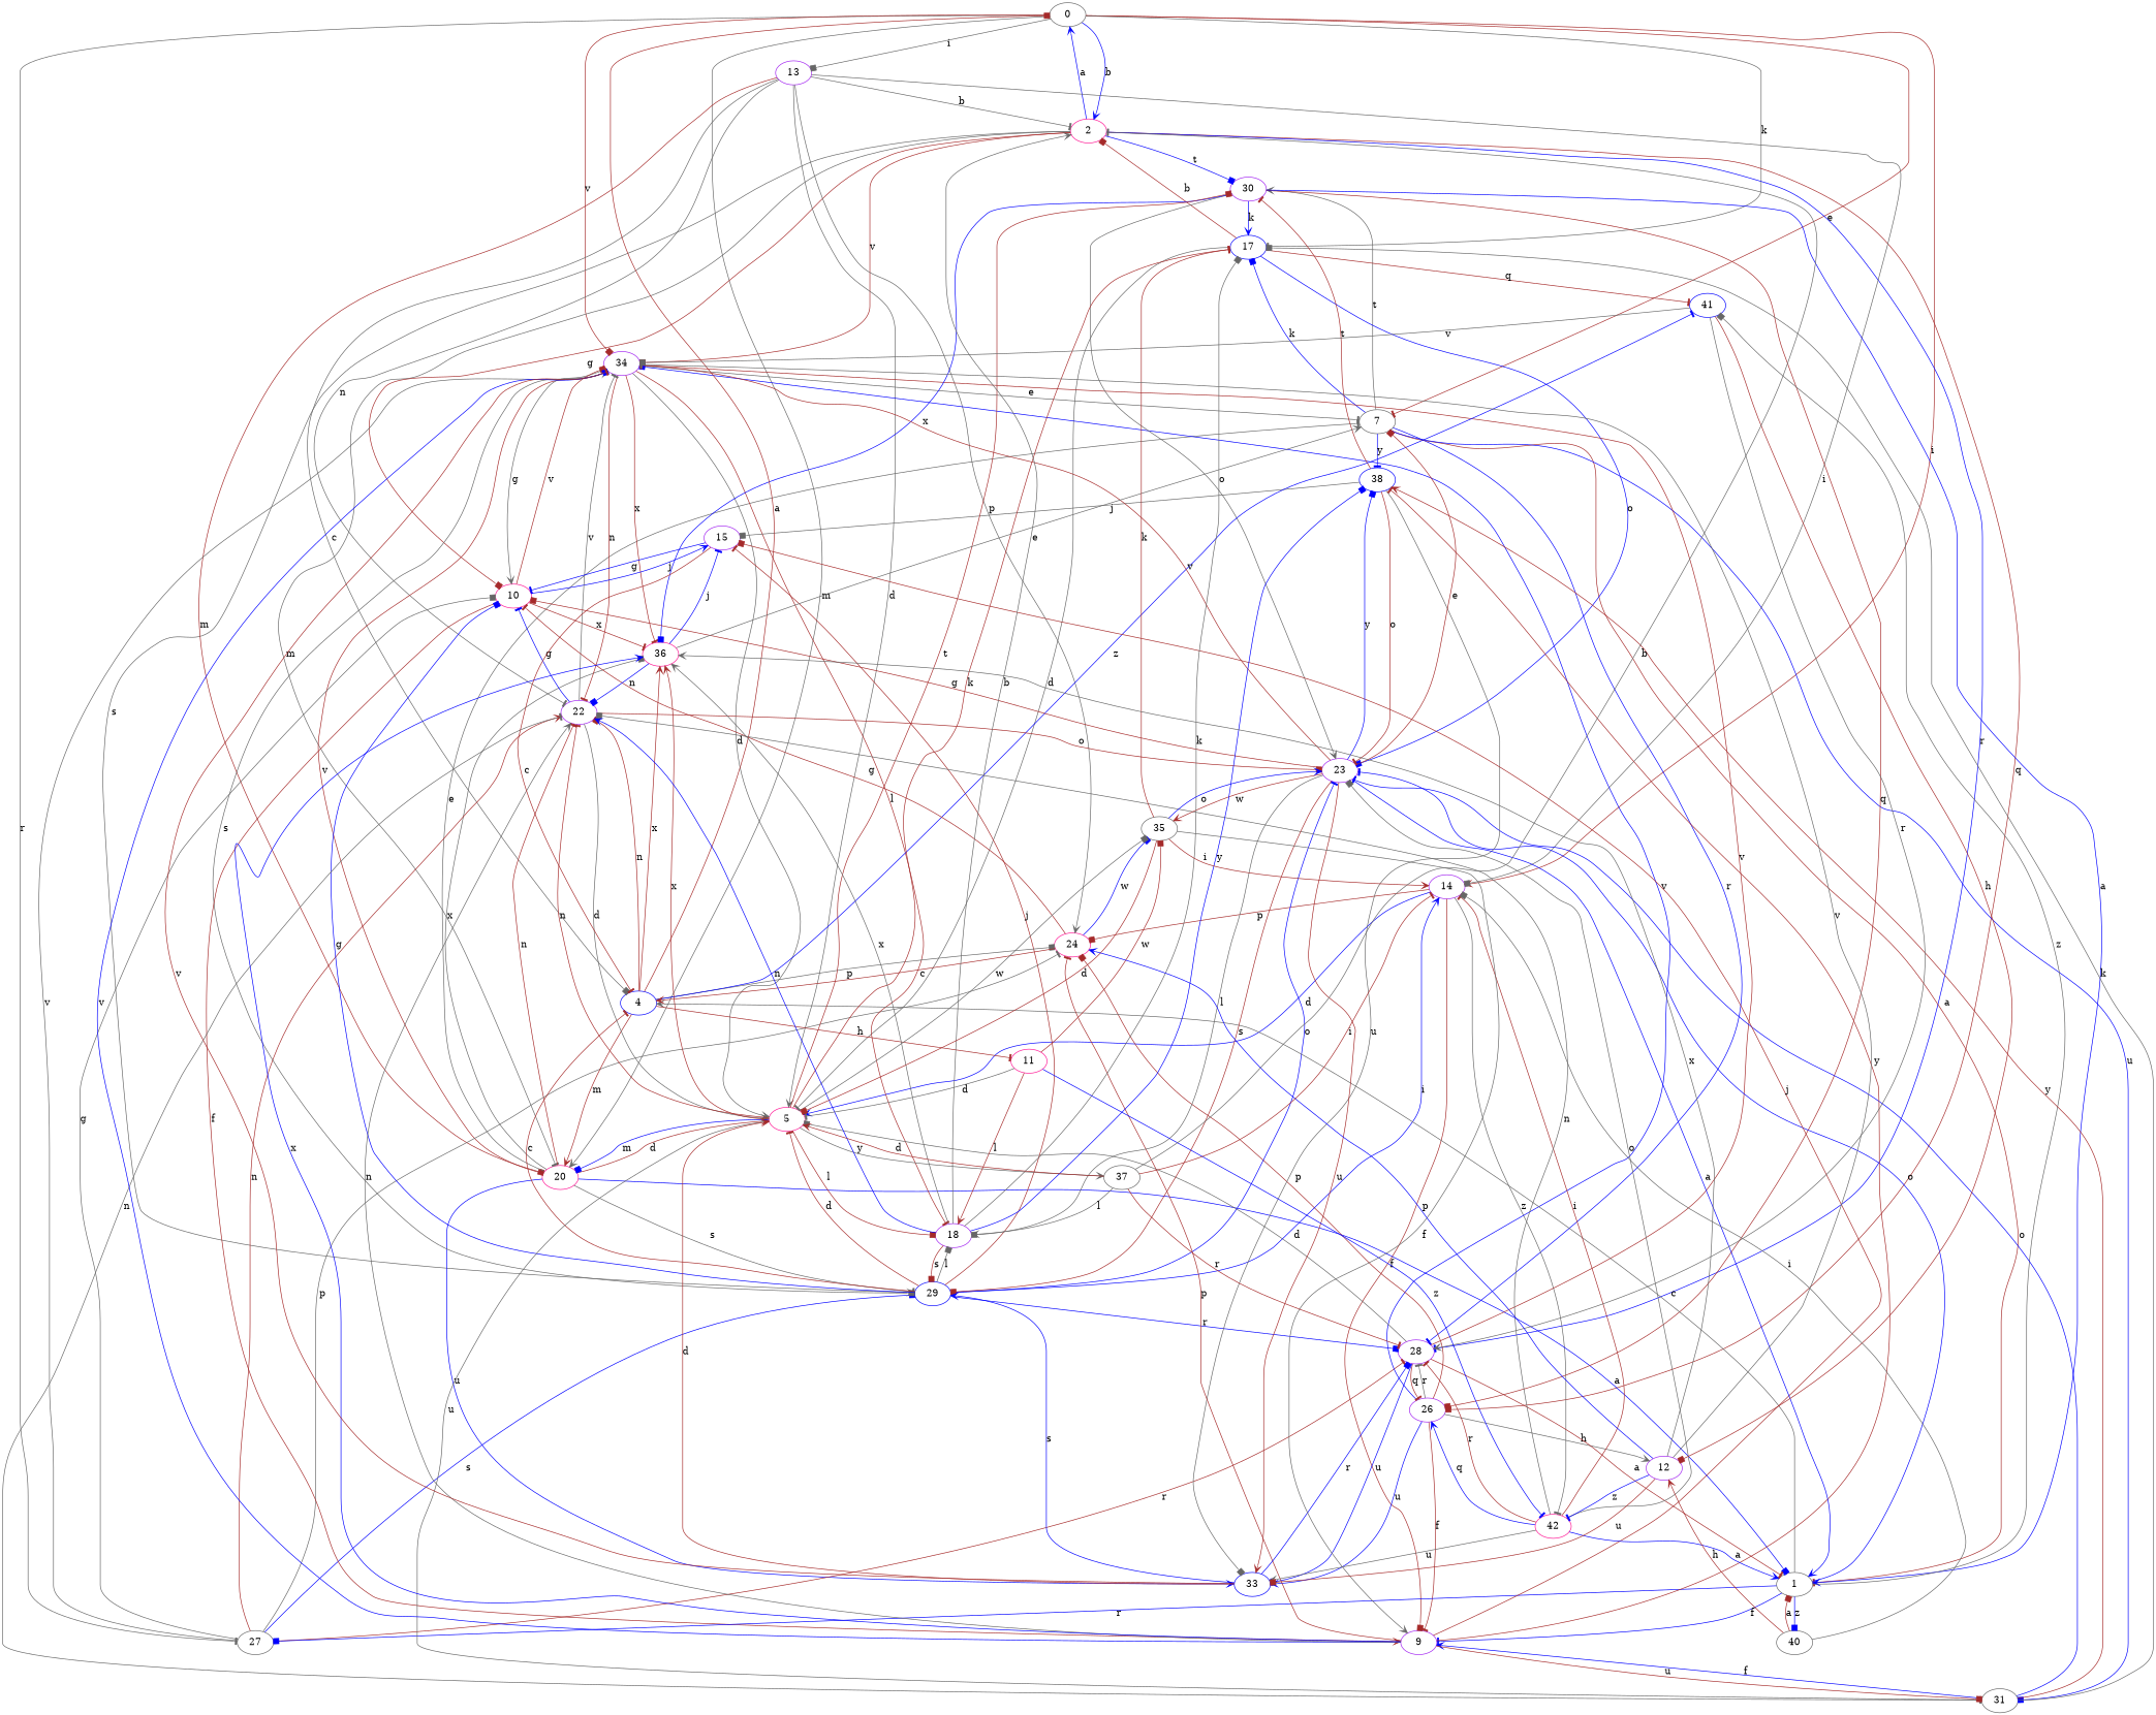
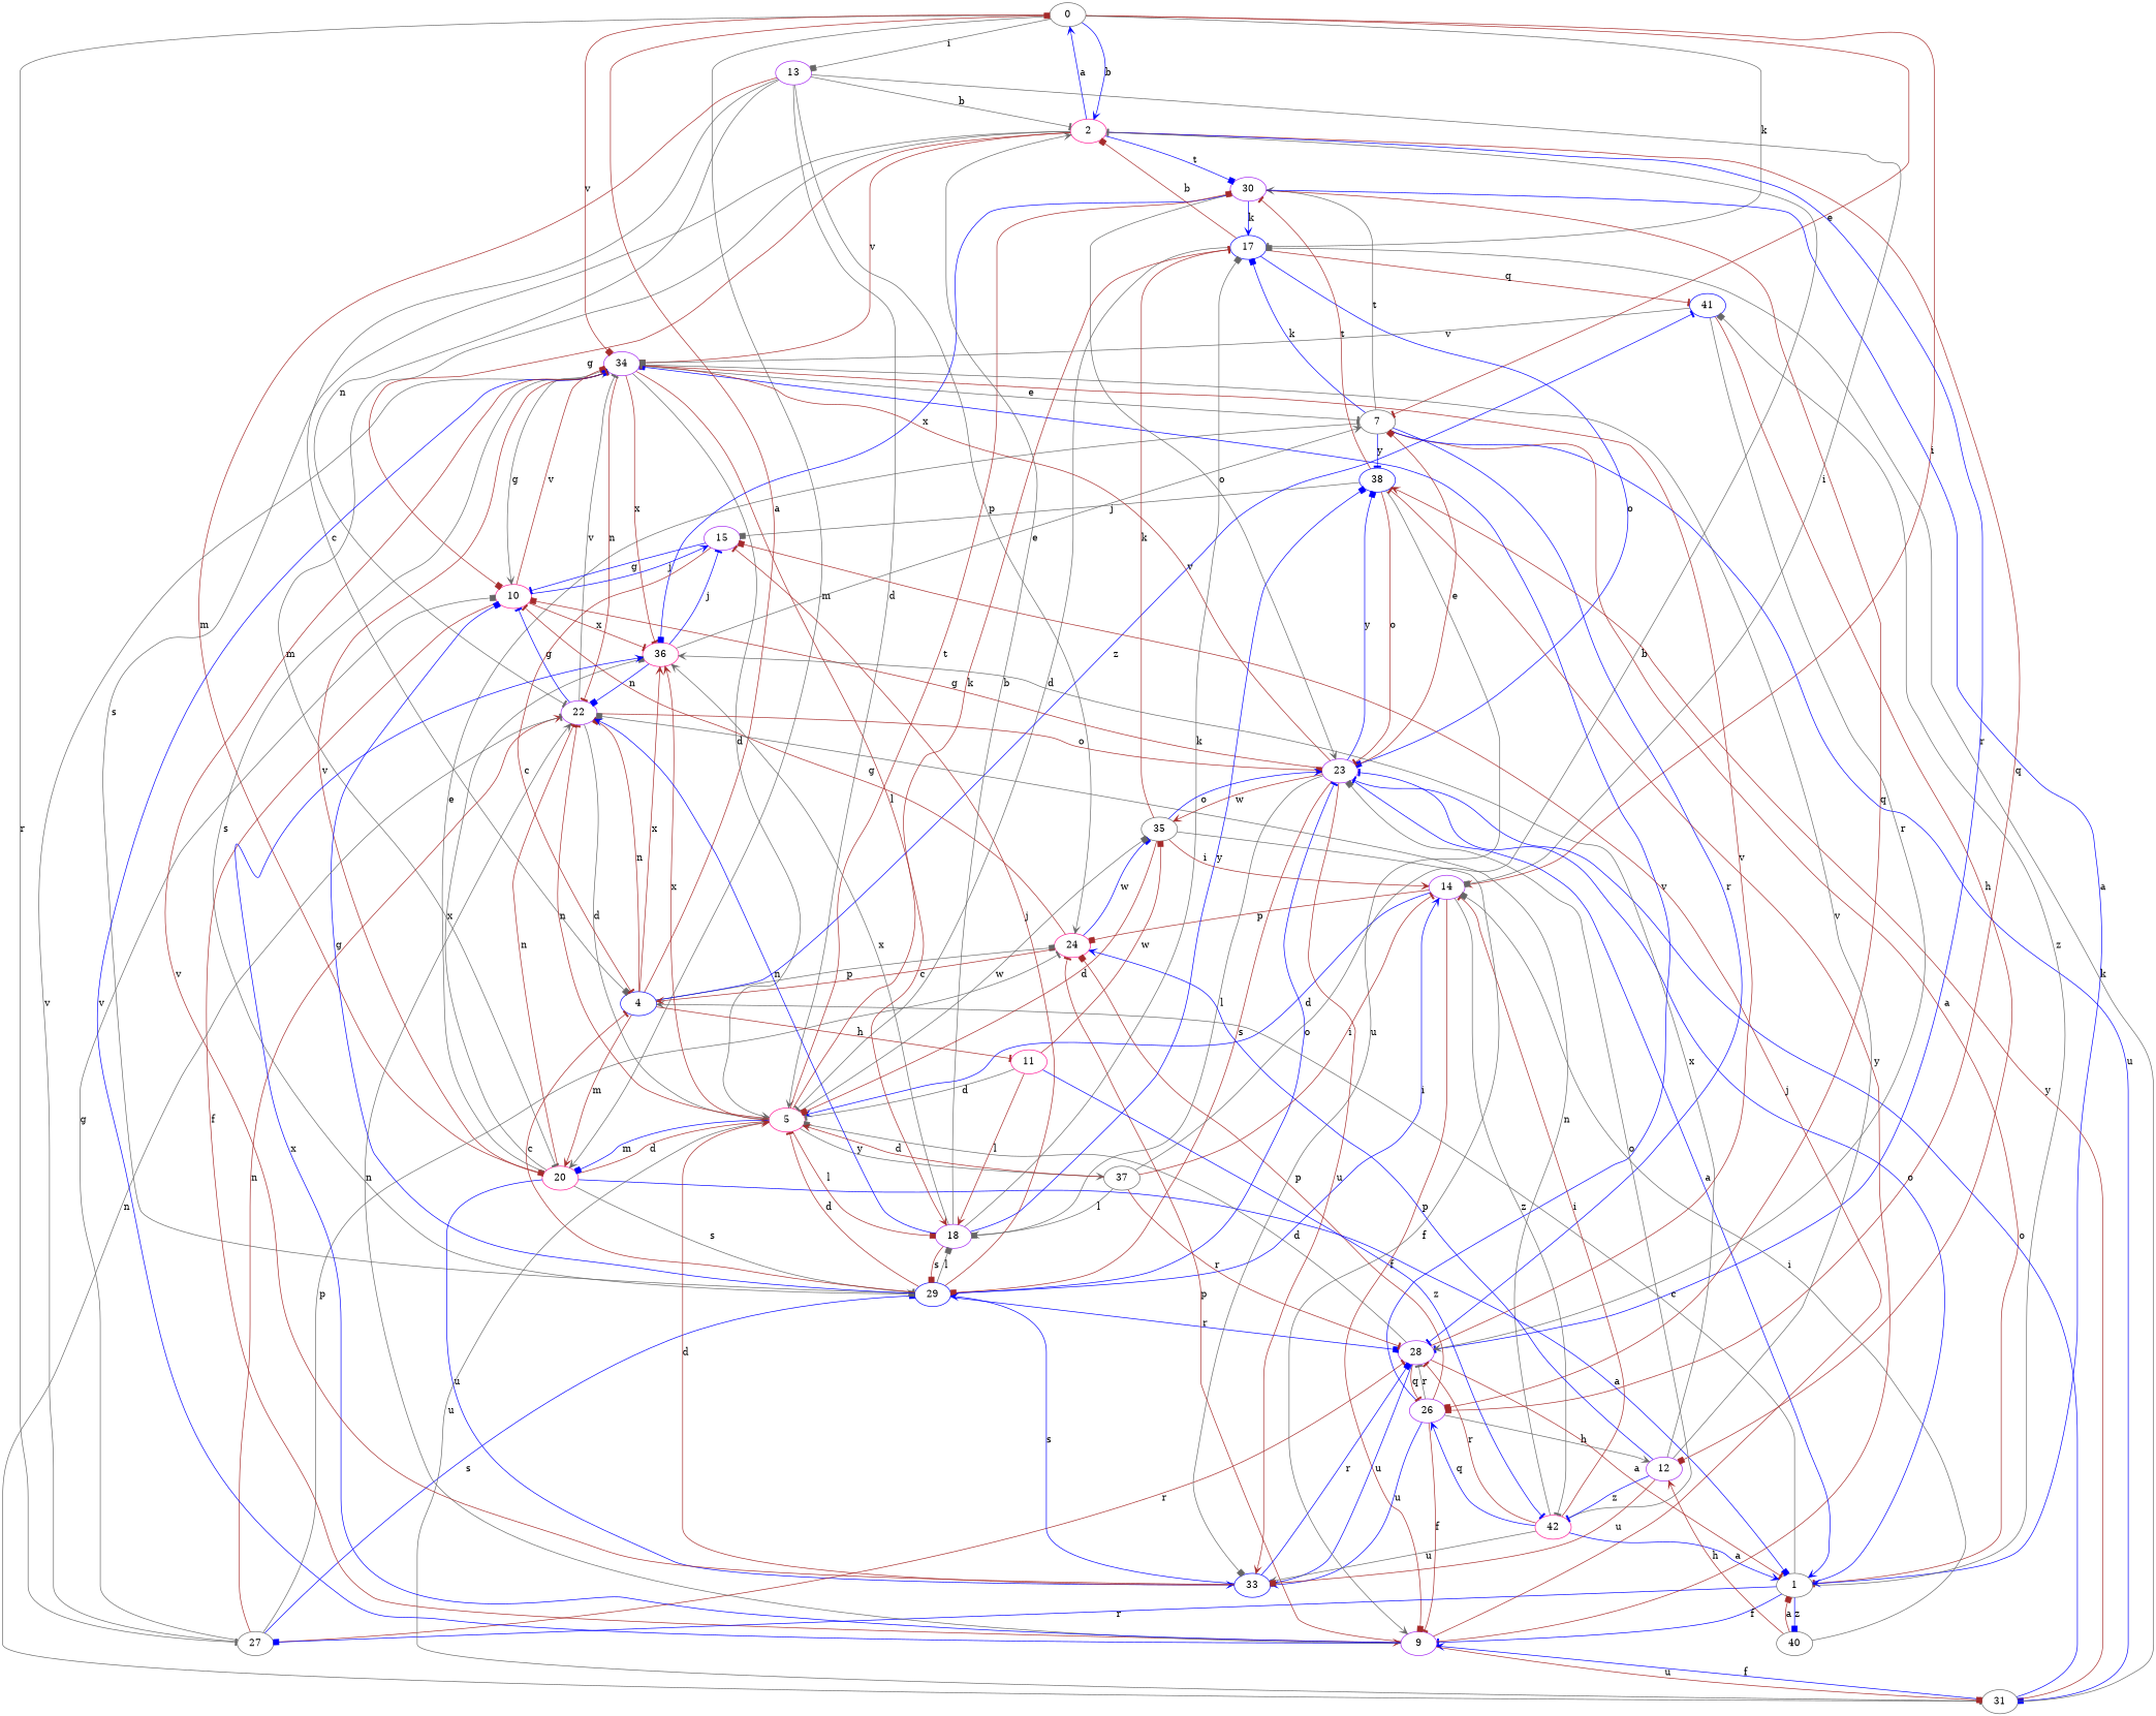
  strict digraph {
    node [color=purple]
    edge [arrowhead=box color=brown]
    0 [color=gray40]
    2 [color=deeppink]
    7 [color=gray40]
    13
    14
    17 [color=blue]
    20 [color=deeppink]
    27 [color=gray40]
    34
    10 [color=deeppink]
    26
    28
    29 [color=blue]
    30
    1 [color=gray40]
    31 [color=gray40]
    38 [color=blue]
    4 [color=blue]
    22
    24 [color=deeppink]
    5 [color=deeppink]
    9
    42 [color=deeppink]
    23
    41 [color=blue]
    36 [color=deeppink]
    n27 [color=blue label=33]
    18
    40 [color=gray40]
    11 [color=deeppink]
    15
    35 [color=gray40]
    12
    37 [color=gray40]
    0 -> 2 [arrowhead=vee color=blue label=b]
    0 -> 7 [arrowhead=tee label=e]
    0 -> 13 [color=gray40 label=i]
    0 -> 14 [arrowhead=vee label=i]
    0 -> 17 [arrowhead=tee color=gray40 label=k]
    0 -> 20 [arrowhead=vee color=gray40 label=m]
    0 -> 27 [arrowhead=tee color=gray40 label=r]
    0 -> 34 [label=v]
    2 -> 0 [arrowhead=vee color=blue label=a]
    2 -> 20 [arrowhead=tee color=gray40 label=m]
    2 -> 34 [label=v]
    2 -> 10 [label=g]
    2 -> 26 [label=q]
    2 -> 28 [arrowhead=tee color=blue label=r]
    2 -> 29 [arrowhead=vee color=gray40 label=s]
    2 -> 30 [color=blue label=t]
    7 -> 17 [color=blue label=k]
    7 -> 28 [arrowhead=tee color=blue label=r]
    7 -> 30 [arrowhead=vee color=gray40 label=t]
    7 -> 1 [arrowhead=tee label=a]
    7 -> 31 [color=blue label=u]
    7 -> 38 [arrowhead=tee color=blue label=y]
    13 -> 2 [arrowhead=tee color=gray40 label=b]
    13 -> 14 [color=gray40 label=i]
    13 -> 20 [label=m]
    13 -> 4 [color=gray40 label=c]
    13 -> 22 [arrowhead=tee color=gray40 label=n]
    13 -> 24 [arrowhead=vee color=gray40 label=p]
    13 -> 5 [arrowhead=vee color=gray40 label=d]
    14 -> 24 [label=p]
    14 -> 5 [arrowhead=vee color=blue label=d]
    14 -> 9 [label=f]
    14 -> 42 [arrowhead=tee color=gray40 label=z]
    17 -> 2 [label=b]
    17 -> 5 [arrowhead=tee color=gray40 label=d]
    17 -> 23 [color=blue label=o]
    17 -> 41 [arrowhead=tee label=q]
    20 -> 7 [arrowhead=tee color=gray40 label=e]
    20 -> 34 [arrowhead=tee label=v]
    20 -> 29 [arrowhead=tee color=gray40 label=s]
    20 -> 1 [color=blue label=a]
    20 -> 22 [arrowhead=tee label=n]
    20 -> 5 [arrowhead=vee label=d]
    20 -> 36 [color=gray40 label=x]
    20 -> n27 [arrowhead=vee color=blue label=u]
    27 -> 34 [arrowhead=vee color=gray40 label=v]
    27 -> 10 [color=gray40 label=g]
    27 -> 28 [arrowhead=tee label=r]
    27 -> 29 [color=blue label=s]
    27 -> 22 [arrowhead=vee label=n]
    27 -> 24 [arrowhead=tee color=gray40 label=p]
    34 -> 7 [arrowhead=tee color=gray40 label=e]
    34 -> 10 [arrowhead=vee color=gray40 label=g]
    34 -> 29 [color=gray40 label=s]
    34 -> 22 [arrowhead=tee label=n]
    34 -> 5 [arrowhead=vee color=gray40 label=d]
    34 -> 36 [arrowhead=tee label=x]
-   34 -> 18 [arrowhead=tee label=l]
+   34 -> 18 [arrowhead=vee label=l]
    10 -> 34 [label=v]
    10 -> 9 [arrowhead=vee label=f]
    10 -> 36 [arrowhead=tee label=x]
    10 -> 15 [arrowhead=vee color=blue label=j]
    26 -> 34 [color=blue label=v]
    26 -> 28 [arrowhead=tee color=gray40 label=r]
    26 -> 24 [label=p]
    26 -> 9 [arrowhead=tee label=f]
    26 -> n27 [arrowhead=vee color=blue label=u]
    26 -> 12 [arrowhead=vee color=gray40 label=h]
    28 -> 34 [arrowhead=tee label=v]
    28 -> 26 [arrowhead=tee label=q]
    28 -> 1 [arrowhead=tee label=a]
    28 -> 5 [color=gray40 label=d]
    28 -> n27 [arrowhead=tee color=blue label=u]
    29 -> 14 [arrowhead=vee color=blue label=i]
    29 -> 10 [color=blue label=g]
    29 -> 28 [color=blue label=r]
    29 -> 4 [arrowhead=tee label=c]
    29 -> 5 [arrowhead=tee label=d]
    29 -> 23 [arrowhead=tee color=blue label=o]
    29 -> 18 [color=gray40 label=l]
    29 -> 15 [arrowhead=tee label=j]
    30 -> 17 [arrowhead=vee color=blue label=k]
    30 -> 26 [label=q]
    30 -> 1 [arrowhead=vee color=blue label=a]
    30 -> 23 [arrowhead=vee color=gray40 label=o]
    30 -> 36 [color=blue label=x]
    1 -> 27 [color=blue label=r]
    1 -> 4 [arrowhead=vee color=gray40 label=c]
    1 -> 9 [arrowhead=tee color=blue label=f]
    1 -> 23 [arrowhead=tee color=blue label=o]
    1 -> 41 [color=gray40 label=z]
    1 -> 40 [color=blue label=z]
    31 -> 17 [color=gray40 label=k]
    31 -> 38 [arrowhead=vee label=y]
    31 -> 22 [arrowhead=tee color=gray40 label=n]
    31 -> 9 [arrowhead=vee color=blue label=f]
    31 -> 23 [arrowhead=tee color=blue label=o]
    38 -> 30 [arrowhead=tee label=t]
    38 -> 23 [arrowhead=tee label=o]
    38 -> n27 [color=gray40 label=u]
    38 -> 15 [color=gray40 label=j]
    4 -> 0 [label=a]
    4 -> 20 [arrowhead=vee label=m]
    4 -> 22 [label=n]
    4 -> 24 [color=gray40 label=p]
    4 -> 41 [arrowhead=tee color=blue label=z]
    4 -> 36 [arrowhead=vee label=x]
    4 -> 11 [arrowhead=tee label=h]
    22 -> 34 [arrowhead=tee color=gray40 label=v]
    22 -> 10 [arrowhead=tee color=blue label=g]
    22 -> 5 [arrowhead=vee color=gray40 label=d]
    22 -> 23 [label=o]
    24 -> 10 [arrowhead=tee label=g]
    24 -> 4 [arrowhead=vee label=c]
    24 -> 35 [color=blue label=w]
    5 -> 17 [arrowhead=tee label=k]
    5 -> 20 [color=blue label=m]
    5 -> 30 [label=t]
    5 -> 31 [arrowhead=tee color=gray40 label=u]
    5 -> 22 [arrowhead=tee label=n]
    5 -> 36 [arrowhead=vee label=x]
    5 -> 18 [label=l]
    5 -> 35 [color=gray40 label=w]
    5 -> 37 [arrowhead=vee color=gray40 label=y]
    9 -> 34 [color=blue label=v]
    9 -> 31 [label=u]
    9 -> 38 [arrowhead=tee label=y]
    9 -> 22 [arrowhead=vee color=gray40 label=n]
    9 -> 24 [arrowhead=tee label=p]
    9 -> 36 [arrowhead=vee color=blue label=x]
    9 -> 15 [label=j]
    42 -> 14 [arrowhead=tee label=i]
    42 -> 26 [arrowhead=vee color=blue label=q]
    42 -> 28 [arrowhead=tee label=r]
    42 -> 1 [arrowhead=vee color=blue label=a]
    42 -> 22 [color=gray40 label=n]
    42 -> 23 [color=gray40 label=o]
    42 -> n27 [arrowhead=vee color=gray40 label=u]
    23 -> 7 [label=e]
    23 -> 34 [arrowhead=tee label=v]
    23 -> 10 [label=g]
    23 -> 29 [label=s]
    23 -> 1 [arrowhead=vee color=blue label=a]
    23 -> 38 [color=blue label=y]
    23 -> n27 [arrowhead=vee label=u]
    23 -> 18 [color=gray40 label=l]
    23 -> 35 [arrowhead=vee label=w]
    41 -> 34 [color=gray40 label=v]
    41 -> 28 [arrowhead=vee color=gray40 label=r]
    41 -> 12 [label=h]
    36 -> 7 [arrowhead=vee color=gray40 label=e]
    36 -> 22 [color=blue label=n]
    36 -> 15 [arrowhead=tee color=blue label=j]
    n27 -> 34 [arrowhead=tee label=v]
    n27 -> 28 [color=blue label=r]
    n27 -> 29 [arrowhead=vee color=blue label=s]
    n27 -> 5 [arrowhead=vee label=d]
    18 -> 2 [arrowhead=vee color=gray40 label=b]
    18 -> 17 [color=gray40 label=k]
    18 -> 29 [label=s]
    18 -> 38 [color=blue label=y]
    18 -> 22 [arrowhead=vee color=blue label=n]
    18 -> 36 [arrowhead=vee color=gray40 label=x]
    40 -> 14 [color=gray40 label=i]
    40 -> 1 [label=a]
    40 -> 12 [arrowhead=vee label=h]
    11 -> 5 [arrowhead=tee color=gray40 label=d]
    11 -> 42 [arrowhead=tee color=blue label=z]
    11 -> 18 [arrowhead=vee label=l]
    11 -> 35 [label=w]
    15 -> 10 [arrowhead=tee color=blue label=g]
    15 -> 4 [arrowhead=tee label=c]
    35 -> 14 [arrowhead=vee label=i]
    35 -> 17 [arrowhead=tee label=k]
    35 -> 5 [label=d]
    35 -> 9 [arrowhead=vee color=gray40 label=f]
    35 -> 23 [arrowhead=vee color=blue label=o]
    12 -> 34 [arrowhead=tee color=gray40 label=v]
    12 -> 24 [arrowhead=vee color=blue label=p]
    12 -> 42 [arrowhead=tee color=blue label=z]
    12 -> 36 [arrowhead=vee color=gray40 label=x]
    12 -> n27 [label=u]
    37 -> 2 [arrowhead=tee color=gray40 label=b]
    37 -> 14 [arrowhead=tee label=i]
    37 -> 28 [arrowhead=tee label=r]
    37 -> 5 [arrowhead=vee label=d]
    37 -> 18 [arrowhead=vee color=gray40 label=l]
  }
